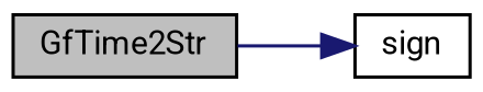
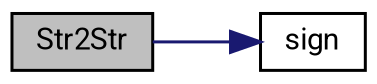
  digraph {
    rankdir=LR
    fontname=Roboto
    node [color=black fontname=Roboto fontsize=10 shape=record style=filled]
-   n1 [fillcolor=grey75 fontcolor=black height=0.2 label=GfTime2Str width=0.4]
+   n1 [fillcolor=grey75 fontcolor=black height=0.2 label=Str2Str width=0.4]
    n2 [fillcolor=white height=0.2 label=sign width=0.4]
    n1 -> n2 [color=midnightblue fontname=Roboto fontsize=10 labelfontname=Helvetica labelfontsize=10 style=solid]
  }
